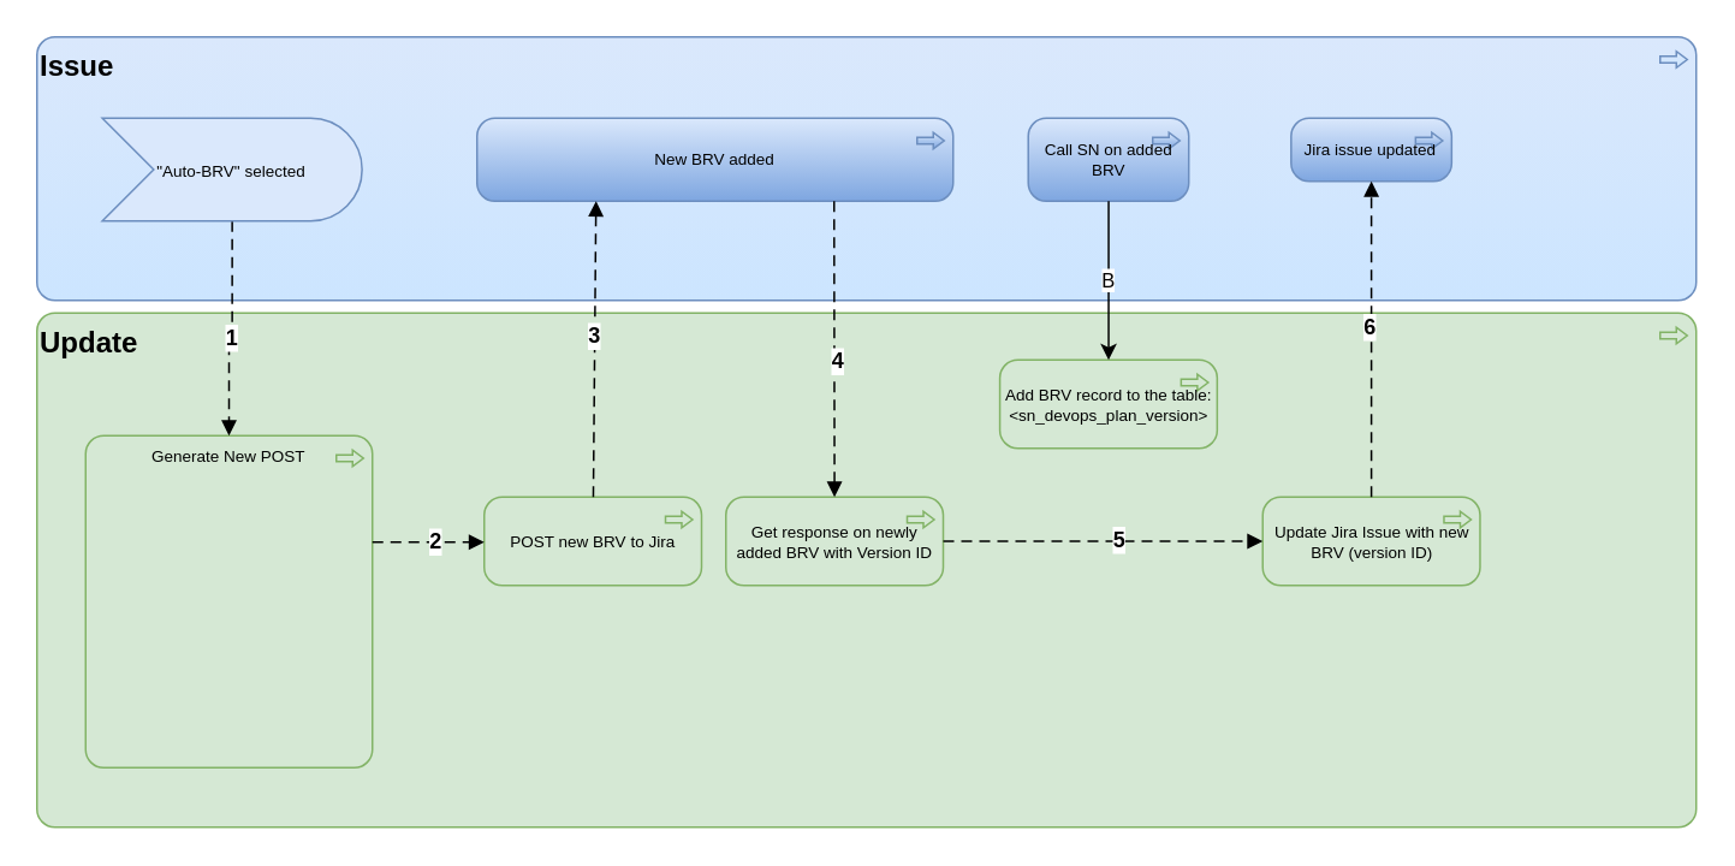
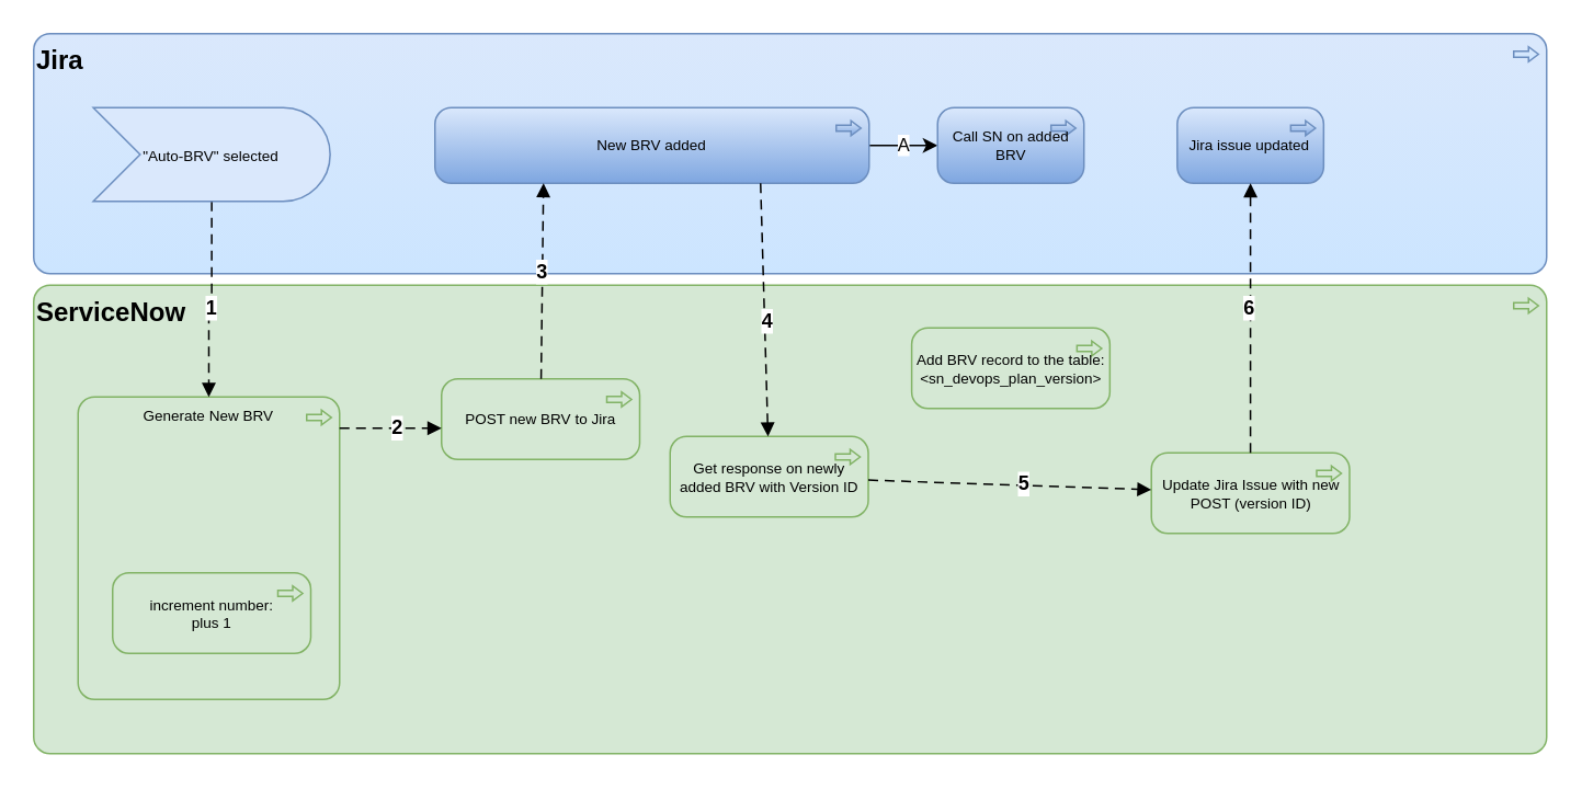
  <mxCell id="0" />
  <mxCell id="1" parent="0" />
- <mxCell id="2" value="Update" style="html=1;outlineConnect=0;whiteSpace=wrap;fillColor=#d5e8d4;shape=mxgraph.archimate3.application;appType=proc;archiType=rounded;fontSize=16;strokeColor=#82b366;verticalAlign=top;fontStyle=1;align=left;" parent="1" vertex="1"><mxGeometry x="20" y="173" width="920" height="285" as="geometry" /></mxCell>
- <mxCell id="3" value="Issue" style="html=1;outlineConnect=0;whiteSpace=wrap;fillColor=#dae8fc;shape=mxgraph.archimate3.application;appType=proc;archiType=rounded;gradientColor=#CCE5FF;fontSize=16;strokeColor=#6c8ebf;verticalAlign=top;fontStyle=1;align=left;" parent="1" vertex="1"><mxGeometry x="20" y="20" width="920" height="146" as="geometry" /></mxCell>
- <mxCell id="4" value="Generate New POST" style="html=1;outlineConnect=0;whiteSpace=wrap;fillColor=#d5e8d4;shape=mxgraph.archimate3.application;appType=proc;archiType=rounded;fontSize=9;verticalAlign=top;align=center;strokeColor=#82b366;" parent="1" vertex="1"><mxGeometry x="47" y="241" width="159" height="184" as="geometry" /></mxCell>
- <mxCell id="6" value="POST new BRV to Jira" style="html=1;outlineConnect=0;whiteSpace=wrap;fillColor=#d5e8d4;shape=mxgraph.archimate3.application;appType=proc;archiType=rounded;fontSize=9;verticalAlign=middle;align=center;strokeColor=#82b366;" vertex="1" parent="1"><mxGeometry x="268" y="275" width="120.5" height="49" as="geometry" /></mxCell>
- <mxCell id="7" value="Update Jira Issue with new BRV (version ID)" style="html=1;outlineConnect=0;whiteSpace=wrap;fillColor=#d5e8d4;shape=mxgraph.archimate3.application;appType=proc;archiType=rounded;fontSize=9;verticalAlign=middle;align=center;strokeColor=#82b366;" vertex="1" parent="1"><mxGeometry x="699.65" y="275" width="120.5" height="49" as="geometry" /></mxCell>
+ <mxCell id="2" value="ServiceNow" style="html=1;outlineConnect=0;whiteSpace=wrap;fillColor=#d5e8d4;shape=mxgraph.archimate3.application;appType=proc;archiType=rounded;fontSize=16;strokeColor=#82b366;verticalAlign=top;fontStyle=1;align=left;" parent="1" vertex="1"><mxGeometry x="20" y="173" width="920" height="285" as="geometry" /></mxCell>
+ <mxCell id="3" value="Jira" style="html=1;outlineConnect=0;whiteSpace=wrap;fillColor=#dae8fc;shape=mxgraph.archimate3.application;appType=proc;archiType=rounded;gradientColor=#CCE5FF;fontSize=16;strokeColor=#6c8ebf;verticalAlign=top;fontStyle=1;align=left;" parent="1" vertex="1"><mxGeometry x="20" y="20" width="920" height="146" as="geometry" /></mxCell>
+ <mxCell id="4" value="Generate New BRV" style="html=1;outlineConnect=0;whiteSpace=wrap;fillColor=#d5e8d4;shape=mxgraph.archimate3.application;appType=proc;archiType=rounded;fontSize=9;verticalAlign=top;align=center;strokeColor=#82b366;" parent="1" vertex="1"><mxGeometry x="47" y="241" width="159" height="184" as="geometry" /></mxCell>
+ <mxCell id="5" value="increment number:&lt;br&gt;plus 1" style="html=1;outlineConnect=0;whiteSpace=wrap;fillColor=#d5e8d4;shape=mxgraph.archimate3.application;appType=proc;archiType=rounded;fontSize=9;verticalAlign=middle;align=center;strokeColor=#82b366;" vertex="1" parent="1"><mxGeometry x="68" y="348" width="120.5" height="49" as="geometry" /></mxCell>
+ <mxCell id="6" value="POST new BRV to Jira" style="html=1;outlineConnect=0;whiteSpace=wrap;fillColor=#d5e8d4;shape=mxgraph.archimate3.application;appType=proc;archiType=rounded;fontSize=9;verticalAlign=middle;align=center;strokeColor=#82b366;" vertex="1" parent="1"><mxGeometry x="268" y="230" width="120.5" height="49" as="geometry" /></mxCell>
+ <mxCell id="7" value="Update Jira Issue with new POST (version ID)" style="html=1;outlineConnect=0;whiteSpace=wrap;fillColor=#d5e8d4;shape=mxgraph.archimate3.application;appType=proc;archiType=rounded;fontSize=9;verticalAlign=middle;align=center;strokeColor=#82b366;" vertex="1" parent="1"><mxGeometry x="699.65" y="275" width="120.5" height="49" as="geometry" /></mxCell>
+ <mxCell id="8" value="A" style="edgeStyle=orthogonalEdgeStyle;rounded=0;orthogonalLoop=1;jettySize=auto;html=1;" edge="1" parent="1" source="9" target="10"><mxGeometry relative="1" as="geometry" /></mxCell>
  <mxCell id="9" value="New BRV added" style="html=1;outlineConnect=0;whiteSpace=wrap;fillColor=#dae8fc;shape=mxgraph.archimate3.application;appType=proc;archiType=rounded;gradientColor=#7ea6e0;fontSize=9;strokeColor=#6c8ebf;" vertex="1" parent="1"><mxGeometry x="264" y="65" width="264" height="46" as="geometry" /></mxCell>
  <mxCell id="10" value="Call SN on added BRV" style="html=1;outlineConnect=0;whiteSpace=wrap;fillColor=#dae8fc;shape=mxgraph.archimate3.application;appType=proc;archiType=rounded;gradientColor=#7ea6e0;fontSize=9;strokeColor=#6c8ebf;" vertex="1" parent="1"><mxGeometry x="569.65" y="65" width="89" height="46" as="geometry" /></mxCell>
  <mxCell id="11" value="Add BRV record to the table:&lt;br&gt;&amp;lt;sn_devops_plan_version&amp;gt;" style="html=1;outlineConnect=0;whiteSpace=wrap;fillColor=#d5e8d4;shape=mxgraph.archimate3.application;appType=proc;archiType=rounded;fontSize=9;verticalAlign=middle;align=center;strokeColor=#82b366;" vertex="1" parent="1"><mxGeometry x="553.9" y="199" width="120.5" height="49" as="geometry" /></mxCell>
- <mxCell id="12" value="Jira issue updated" style="html=1;outlineConnect=0;whiteSpace=wrap;fillColor=#dae8fc;shape=mxgraph.archimate3.application;appType=proc;archiType=rounded;gradientColor=#7ea6e0;fontSize=9;strokeColor=#6c8ebf;" vertex="1" parent="1"><mxGeometry x="715.4" y="65" width="89" height="35" as="geometry" /></mxCell>
+ <mxCell id="12" value="Jira issue updated" style="html=1;outlineConnect=0;whiteSpace=wrap;fillColor=#dae8fc;shape=mxgraph.archimate3.application;appType=proc;archiType=rounded;gradientColor=#7ea6e0;fontSize=9;strokeColor=#6c8ebf;" vertex="1" parent="1"><mxGeometry x="715.4" y="65" width="89" height="46" as="geometry" /></mxCell>
  <mxCell id="13" value="" style="edgeStyle=elbowEdgeStyle;html=1;endArrow=block;dashed=1;elbow=vertical;endFill=1;dashPattern=6 4;rounded=0;fontSize=12;" edge="1" parent="1" source="27" target="4"><mxGeometry width="160" relative="1" as="geometry"><mxPoint x="127.5" y="111" as="sourcePoint" /><mxPoint x="896" y="203" as="targetPoint" /></mxGeometry></mxCell>
  <mxCell id="14" value="&lt;b&gt;1&lt;/b&gt;" style="edgeLabel;html=1;align=center;verticalAlign=middle;resizable=0;points=[];fontSize=12;" vertex="1" connectable="0" parent="13"><mxGeometry x="0.091" y="1" relative="1" as="geometry"><mxPoint as="offset" /></mxGeometry></mxCell>
  <mxCell id="15" value="" style="edgeStyle=elbowEdgeStyle;html=1;endArrow=block;dashed=1;elbow=vertical;endFill=1;dashPattern=6 4;rounded=0;fontSize=12;" edge="1" parent="1" source="4" target="6"><mxGeometry width="160" relative="1" as="geometry"><mxPoint x="137.5" y="121" as="sourcePoint" /><mxPoint x="136.5" y="251" as="targetPoint" /></mxGeometry></mxCell>
  <mxCell id="16" value="&lt;b&gt;2&lt;/b&gt;" style="edgeLabel;html=1;align=center;verticalAlign=middle;resizable=0;points=[];fontSize=12;" vertex="1" connectable="0" parent="15"><mxGeometry x="0.091" y="1" relative="1" as="geometry"><mxPoint as="offset" /></mxGeometry></mxCell>
  <mxCell id="17" value="" style="html=1;endArrow=block;dashed=1;elbow=vertical;endFill=1;dashPattern=6 4;rounded=0;fontSize=12;entryX=0.25;entryY=1;entryDx=0;entryDy=0;entryPerimeter=0;" edge="1" parent="1" source="6" target="9"><mxGeometry width="160" relative="1" as="geometry"><mxPoint x="179.5" y="131" as="sourcePoint" /><mxPoint x="178.5" y="261" as="targetPoint" /></mxGeometry></mxCell>
  <mxCell id="18" value="&lt;b&gt;3&lt;/b&gt;" style="edgeLabel;html=1;align=center;verticalAlign=middle;resizable=0;points=[];fontSize=12;" vertex="1" connectable="0" parent="17"><mxGeometry x="0.091" y="1" relative="1" as="geometry"><mxPoint as="offset" /></mxGeometry></mxCell>
- <mxCell id="19" value="Get response on newly added BRV with Version ID" style="html=1;outlineConnect=0;whiteSpace=wrap;fillColor=#d5e8d4;shape=mxgraph.archimate3.application;appType=proc;archiType=rounded;fontSize=9;verticalAlign=middle;align=center;strokeColor=#82b366;" vertex="1" parent="1"><mxGeometry x="402" y="275" width="120.5" height="49" as="geometry" /></mxCell>
- <mxCell id="20" value="B" style="edgeStyle=orthogonalEdgeStyle;rounded=0;orthogonalLoop=1;jettySize=auto;html=1;" edge="1" parent="1" source="10" target="11"><mxGeometry relative="1" as="geometry"><mxPoint x="487" y="98" as="sourcePoint" /><mxPoint x="579.65" y="98" as="targetPoint" /></mxGeometry></mxCell>
+ <mxCell id="19" value="Get response on newly added BRV with Version ID" style="html=1;outlineConnect=0;whiteSpace=wrap;fillColor=#d5e8d4;shape=mxgraph.archimate3.application;appType=proc;archiType=rounded;fontSize=9;verticalAlign=middle;align=center;strokeColor=#82b366;" vertex="1" parent="1"><mxGeometry x="407" y="265" width="120.5" height="49" as="geometry" /></mxCell>
  <mxCell id="21" value="" style="html=1;endArrow=block;dashed=1;elbow=vertical;endFill=1;dashPattern=6 4;rounded=0;fontSize=12;exitX=0.75;exitY=1;exitDx=0;exitDy=0;exitPerimeter=0;" edge="1" parent="1" source="9" target="19"><mxGeometry width="160" relative="1" as="geometry"><mxPoint x="343.651" y="285" as="sourcePoint" /><mxPoint x="379.805" y="121" as="targetPoint" /></mxGeometry></mxCell>
  <mxCell id="22" value="&lt;b&gt;4&lt;/b&gt;" style="edgeLabel;html=1;align=center;verticalAlign=middle;resizable=0;points=[];fontSize=12;" vertex="1" connectable="0" parent="21"><mxGeometry x="0.091" y="1" relative="1" as="geometry"><mxPoint as="offset" /></mxGeometry></mxCell>
  <mxCell id="23" value="" style="html=1;endArrow=block;dashed=1;elbow=vertical;endFill=1;dashPattern=6 4;rounded=0;fontSize=12;" edge="1" parent="1" source="19" target="7"><mxGeometry width="160" relative="1" as="geometry"><mxPoint x="364.651" y="295" as="sourcePoint" /><mxPoint x="400.805" y="131" as="targetPoint" /></mxGeometry></mxCell>
  <mxCell id="24" value="&lt;b&gt;5&lt;/b&gt;" style="edgeLabel;html=1;align=center;verticalAlign=middle;resizable=0;points=[];fontSize=12;" vertex="1" connectable="0" parent="23"><mxGeometry x="0.091" y="1" relative="1" as="geometry"><mxPoint as="offset" /></mxGeometry></mxCell>
  <mxCell id="25" value="" style="html=1;endArrow=block;dashed=1;elbow=vertical;endFill=1;dashPattern=6 4;rounded=0;fontSize=12;" edge="1" parent="1" source="7" target="12"><mxGeometry width="160" relative="1" as="geometry"><mxPoint x="374.651" y="305" as="sourcePoint" /><mxPoint x="410.805" y="141" as="targetPoint" /></mxGeometry></mxCell>
  <mxCell id="26" value="&lt;b&gt;6&lt;/b&gt;" style="edgeLabel;html=1;align=center;verticalAlign=middle;resizable=0;points=[];fontSize=12;" vertex="1" connectable="0" parent="25"><mxGeometry x="0.091" y="1" relative="1" as="geometry"><mxPoint as="offset" /></mxGeometry></mxCell>
  <mxCell id="27" value="&lt;span style=&quot;font-size: 9px;&quot;&gt;&quot;Auto-BRV&quot; selected&lt;/span&gt;" style="html=1;outlineConnect=0;whiteSpace=wrap;fillColor=#dae8fc;shape=mxgraph.archimate3.event;strokeColor=#6c8ebf;" vertex="1" parent="1"><mxGeometry x="56.25" y="65" width="144" height="57" as="geometry" /></mxCell>
